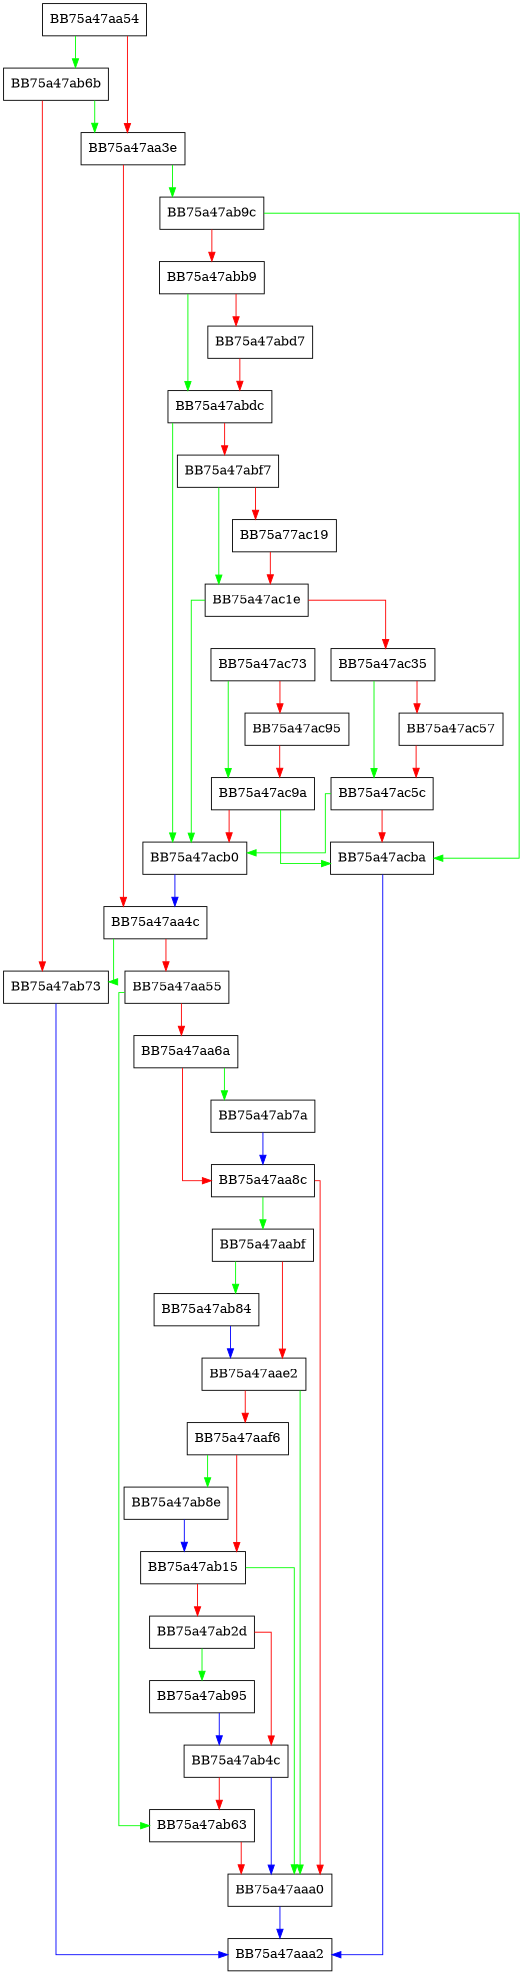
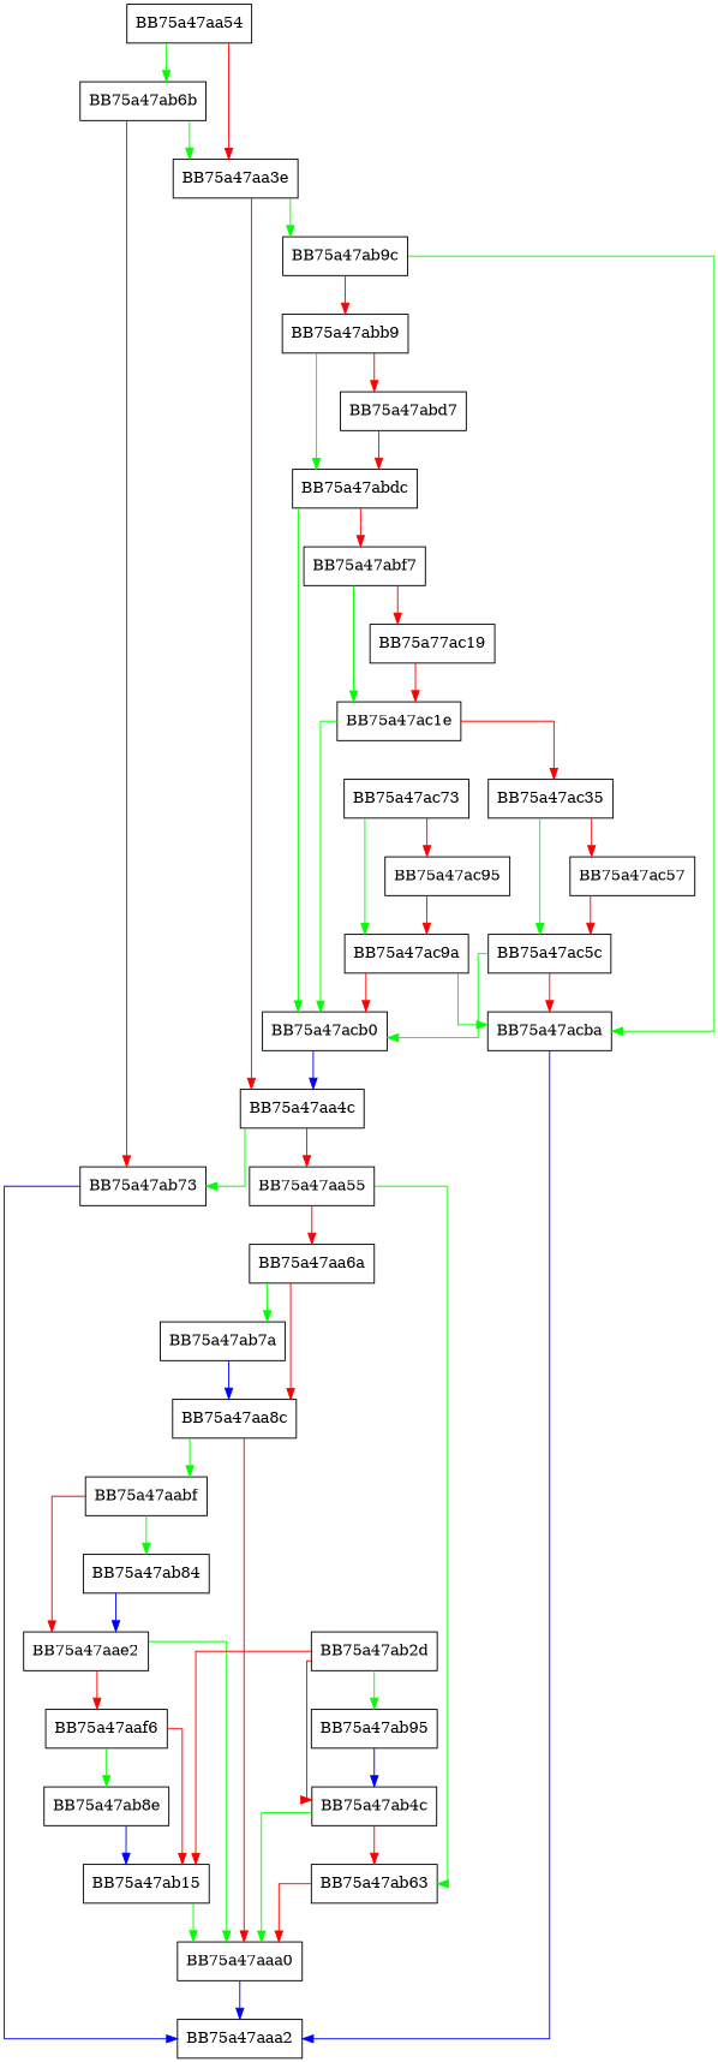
  digraph {
    splines=ortho
    node [shape=box]
    edge [color=red]
    n1 [label=BB75a47aa54]
    BB75a47ab6b
    BB75a47aa3e
    BB75a47ab73
    BB75a47ab9c
    BB75a47aa4c
    BB75a47aaa2
    BB75a47acba
    BB75a47abb9
    BB75a47aa55
    BB75a47abdc
    BB75a47abd7
    BB75a47ab63
    BB75a47aa6a
    BB75a47aaa0
    BB75a47ab7a
    BB75a47aa8c
    BB75a47aabf
    BB75a47ab84
    BB75a47aae2
    BB75a47aaf6
    BB75a47ab8e
    BB75a47ab15
    BB75a47ab2d
    BB75a47ab95
    BB75a47ab4c
    BB75a47acb0
    BB75a47abf7
    BB75a47ac1e
    n30 [label=BB75a77ac19]
    BB75a47ac35
    BB75a47ac5c
    BB75a47ac57
    BB75a47ac73
    BB75a47ac9a
    BB75a47ac95
    n1 -> BB75a47ab6b [color=green]
    n1 -> BB75a47aa3e
    BB75a47ab6b -> BB75a47aa3e [color=green]
    BB75a47ab6b -> BB75a47ab73
    BB75a47aa3e -> BB75a47ab9c [color=green]
    BB75a47aa3e -> BB75a47aa4c
    BB75a47ab73 -> BB75a47aaa2 [color=blue]
    BB75a47ab9c -> BB75a47acba [color=green]
    BB75a47ab9c -> BB75a47abb9
    BB75a47aa4c -> BB75a47ab73 [color=green]
    BB75a47aa4c -> BB75a47aa55
    BB75a47acba -> BB75a47aaa2 [color=blue]
    BB75a47abb9 -> BB75a47abdc [color=green]
    BB75a47abb9 -> BB75a47abd7
    BB75a47aa55 -> BB75a47ab63 [color=green]
    BB75a47aa55 -> BB75a47aa6a
    BB75a47abdc -> BB75a47acb0 [color=green]
    BB75a47abdc -> BB75a47abf7
    BB75a47abd7 -> BB75a47abdc
    BB75a47ab63 -> BB75a47aaa0
    BB75a47aa6a -> BB75a47ab7a [color=green]
    BB75a47aa6a -> BB75a47aa8c
    BB75a47aaa0 -> BB75a47aaa2 [color=blue]
    BB75a47ab7a -> BB75a47aa8c [color=blue]
    BB75a47aa8c -> BB75a47aaa0
    BB75a47aa8c -> BB75a47aabf [color=green]
    BB75a47aabf -> BB75a47ab84 [color=green]
    BB75a47aabf -> BB75a47aae2
    BB75a47ab84 -> BB75a47aae2 [color=blue]
    BB75a47aae2 -> BB75a47aaa0 [color=green]
    BB75a47aae2 -> BB75a47aaf6
    BB75a47aaf6 -> BB75a47ab8e [color=green]
    BB75a47aaf6 -> BB75a47ab15
    BB75a47ab8e -> BB75a47ab15 [color=blue]
    BB75a47ab15 -> BB75a47aaa0 [color=green]
-   BB75a47ab15 -> BB75a47ab2d
+   BB75a47ab2d -> BB75a47ab15
    BB75a47ab2d -> BB75a47ab95 [color=green]
    BB75a47ab2d -> BB75a47ab4c
    BB75a47ab95 -> BB75a47ab4c [color=blue]
    BB75a47ab4c -> BB75a47ab63
-   BB75a47ab4c -> BB75a47aaa0 [color=blue]
+   BB75a47ab4c -> BB75a47aaa0 [color=green]
    BB75a47acb0 -> BB75a47aa4c [color=blue]
    BB75a47abf7 -> BB75a47ac1e [color=green]
    BB75a47abf7 -> n30
    BB75a47ac1e -> BB75a47acb0 [color=green]
    BB75a47ac1e -> BB75a47ac35
    n30 -> BB75a47ac1e
    BB75a47ac35 -> BB75a47ac5c [color=green]
    BB75a47ac35 -> BB75a47ac57
    BB75a47ac5c -> BB75a47acba
    BB75a47ac5c -> BB75a47acb0 [color=green]
    BB75a47ac57 -> BB75a47ac5c
    BB75a47ac73 -> BB75a47ac9a [color=green]
    BB75a47ac73 -> BB75a47ac95
    BB75a47ac9a -> BB75a47acba [color=green]
    BB75a47ac9a -> BB75a47acb0
    BB75a47ac95 -> BB75a47ac9a
  }
